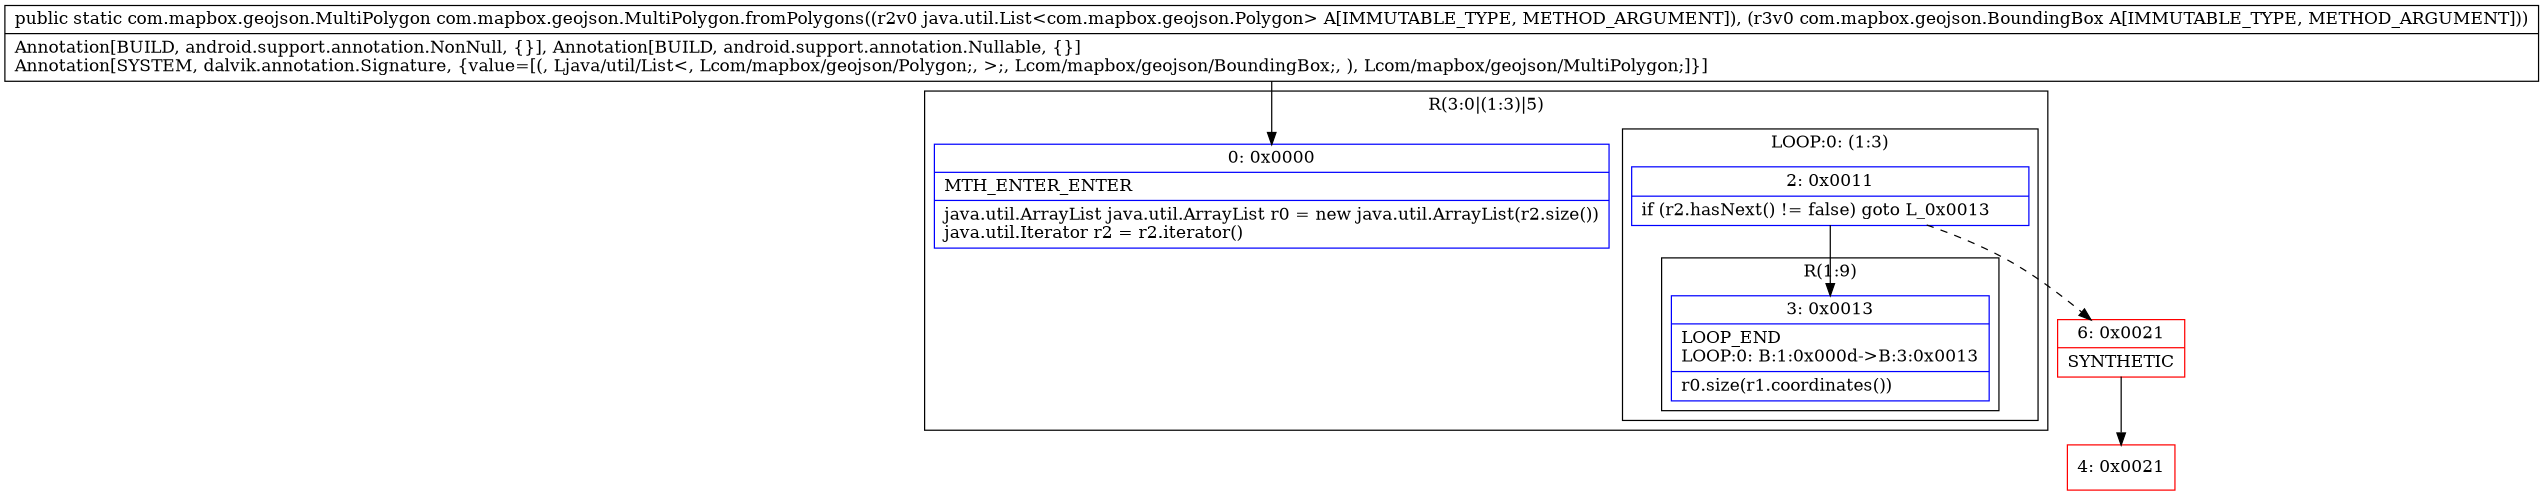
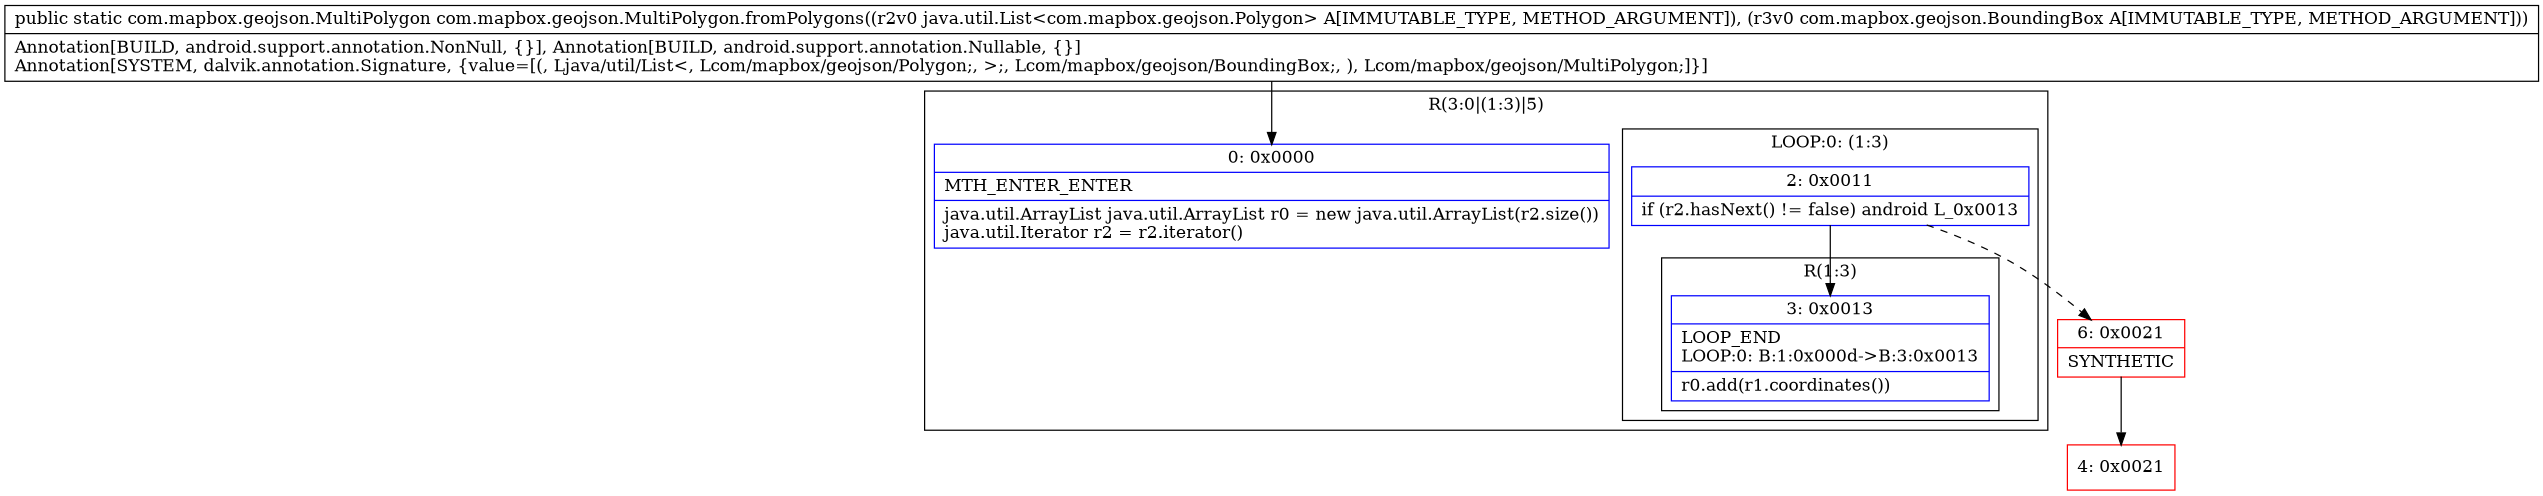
  digraph {
    node [color=blue shape=record]
-   n1 [label="{3\:\ 0x0013|LOOP_END\lLOOP:0: B:1:0x000d\-\>B:3:0x0013\l|r0.size(r1.coordinates())\l}"]
-   n2 [label="{2\:\ 0x0011|if (r2.hasNext() != false) goto L_0x0013\l}"]
+   n1 [label="{3\:\ 0x0013|LOOP_END\lLOOP:0: B:1:0x000d\-\>B:3:0x0013\l|r0.add(r1.coordinates())\l}"]
+   n2 [label="{2\:\ 0x0011|if (r2.hasNext() != false) android L_0x0013\l}"]
    n3 [label="{0\:\ 0x0000|MTH_ENTER_ENTER\l|java.util.ArrayList java.util.ArrayList r0 = new java.util.ArrayList(r2.size())\ljava.util.Iterator r2 = r2.iterator()\l}"]
    n4 [color=red label="{6\:\ 0x0021|SYNTHETIC\l}"]
    n5 [color=red label="{4\:\ 0x0021}"]
    n6 [label="{public static com.mapbox.geojson.MultiPolygon com.mapbox.geojson.MultiPolygon.fromPolygons((r2v0 java.util.List\<com.mapbox.geojson.Polygon\> A[IMMUTABLE_TYPE, METHOD_ARGUMENT]), (r3v0 com.mapbox.geojson.BoundingBox A[IMMUTABLE_TYPE, METHOD_ARGUMENT]))  | Annotation[BUILD, android.support.annotation.NonNull, \{\}], Annotation[BUILD, android.support.annotation.Nullable, \{\}]\lAnnotation[SYSTEM, dalvik.annotation.Signature, \{value=[(, Ljava\/util\/List\<, Lcom\/mapbox\/geojson\/Polygon;, \>;, Lcom\/mapbox\/geojson\/BoundingBox;, ), Lcom\/mapbox\/geojson\/MultiPolygon;]\}]\l}" color=""]
    subgraph cluster_1 {
      label="R(3:0|(1:3)|5)"
      n3
      subgraph cluster_2 {
        label="LOOP:0: (1:3)"
        n2
        subgraph cluster_3 {
-         label="R(1:9)"
+         label="R(1:3)"
          n1
        }
      }
    }
    n2 -> n1
    n2 -> n4 [style=dashed]
    n4 -> n5
    n6 -> n3
  }
